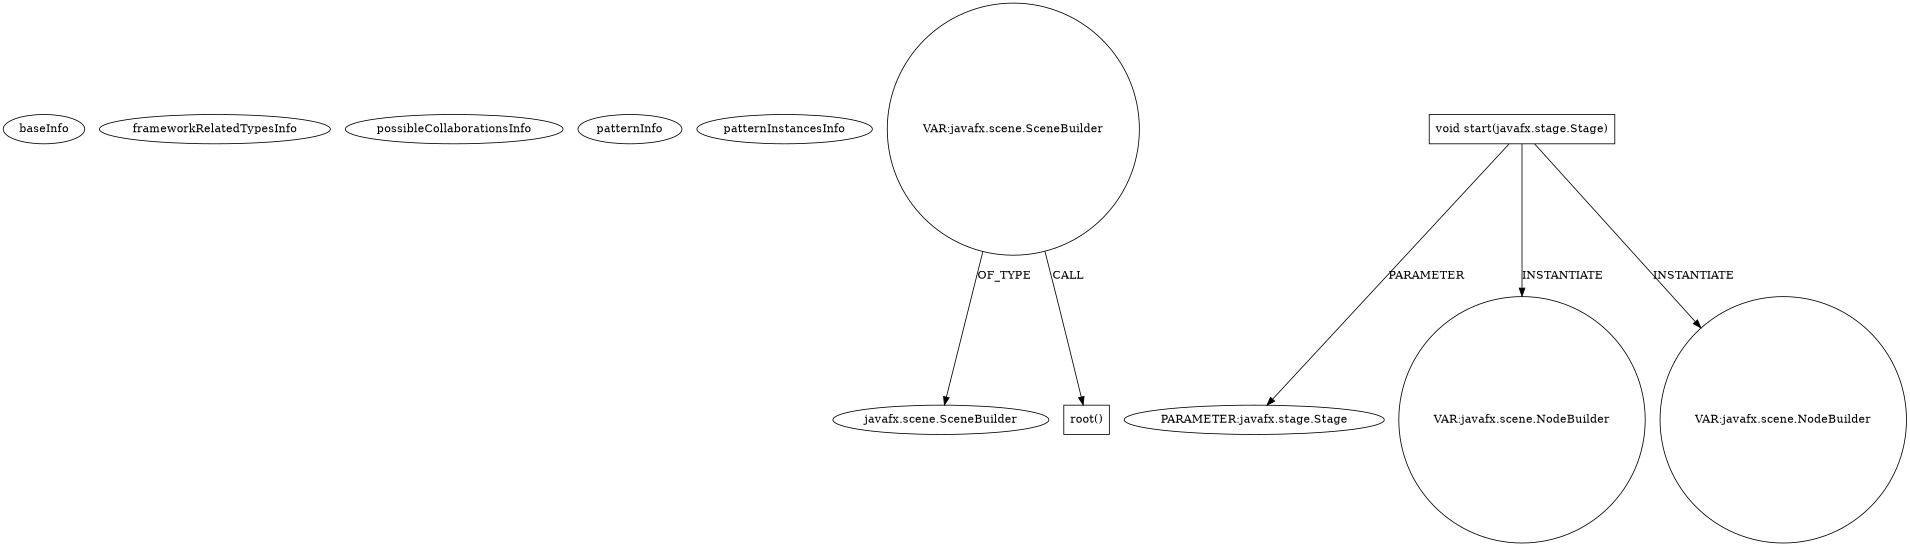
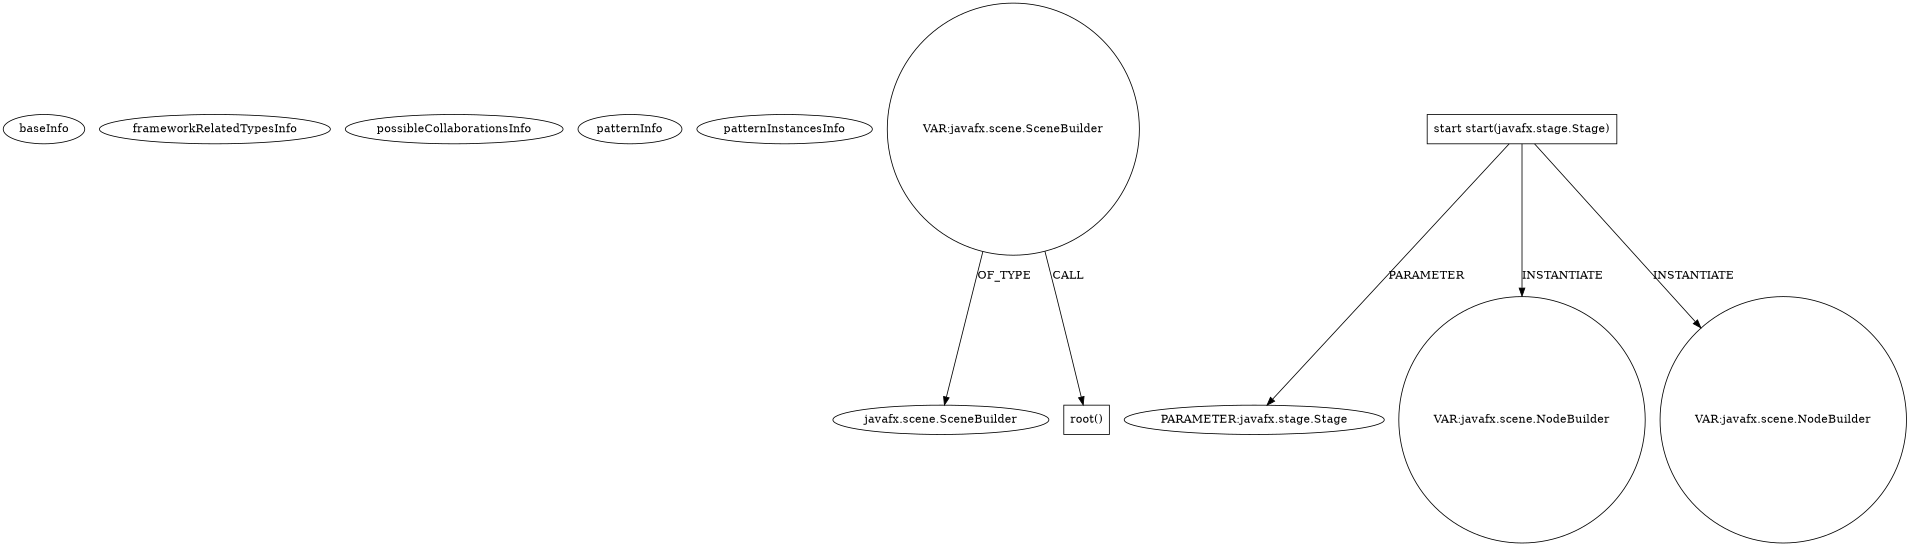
  digraph {
    node [isFrameworkType=false]
    baseInfo [category=pattern graphId=3752 isAnonymous=false possibleRelation=false isFrameworkType=""]
    frameworkRelatedTypesInfo [isFrameworkType=""]
    possibleCollaborationsInfo [isFrameworkType=""]
    patternInfo [frequency=2.0 patternRootClient=0 isFrameworkType=""]
    patternInstancesInfo [0="soonzsoonz-QuickFoot~/soonzsoonz-QuickFoot/QuickFoot-master/src/application/AudioConfigMain.java~AudioConfigMain~4245" 1="amonker-AmonkerFX~/amonker-AmonkerFX/AmonkerFX-master/src/cn/jingyun/javafx/amonker/ui/ButtonStyles.java~ButtonStyles~1840" isFrameworkType=""]
    n6 [label="javafx.scene.SceneBuilder" vertexType=FRAMEWORK_CLASS_TYPE]
    n7 [label="VAR:javafx.scene.SceneBuilder" shape=circle vertexType=VARIABLE_EXPRESION]
    n8 [label="root()" shape=box vertexType=INSIDE_CALL]
-   n9 [label="void start(javafx.stage.Stage)" shape=box vertexType=OVERRIDING_METHOD_DECLARATION]
+   n9 [label="start start(javafx.stage.Stage)" shape=box vertexType=OVERRIDING_METHOD_DECLARATION]
    n10 [label="PARAMETER:javafx.stage.Stage" vertexType=PARAMETER_DECLARATION]
    n11 [label="VAR:javafx.scene.NodeBuilder" shape=circle vertexType=VARIABLE_EXPRESION]
    n12 [label="VAR:javafx.scene.NodeBuilder" shape=circle vertexType=VARIABLE_EXPRESION]
    n7 -> n6 [label=OF_TYPE]
    n7 -> n8 [label=CALL]
    n9 -> n10 [label=PARAMETER]
    n9 -> n11 [label=INSTANTIATE]
    n9 -> n12 [label=INSTANTIATE]
  }
